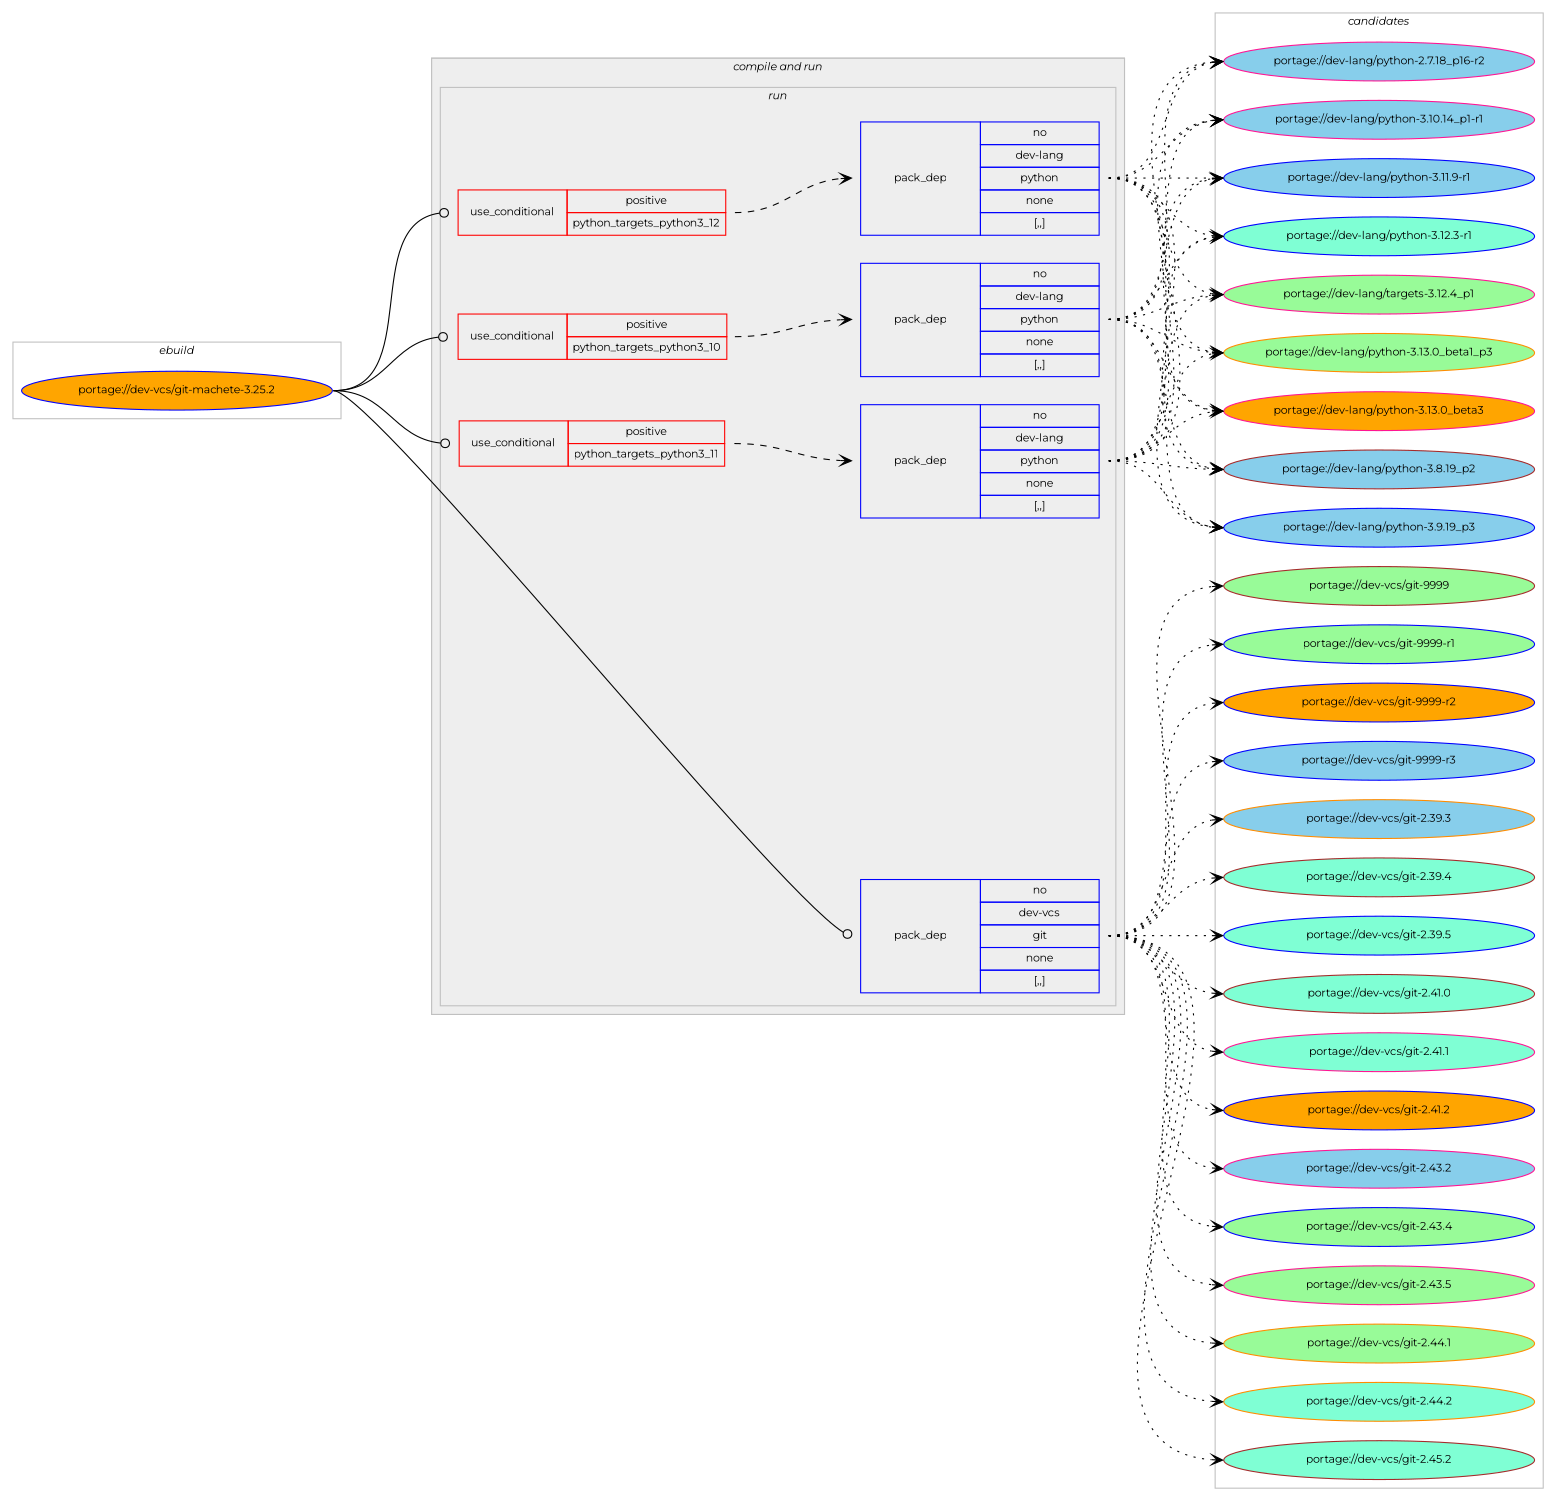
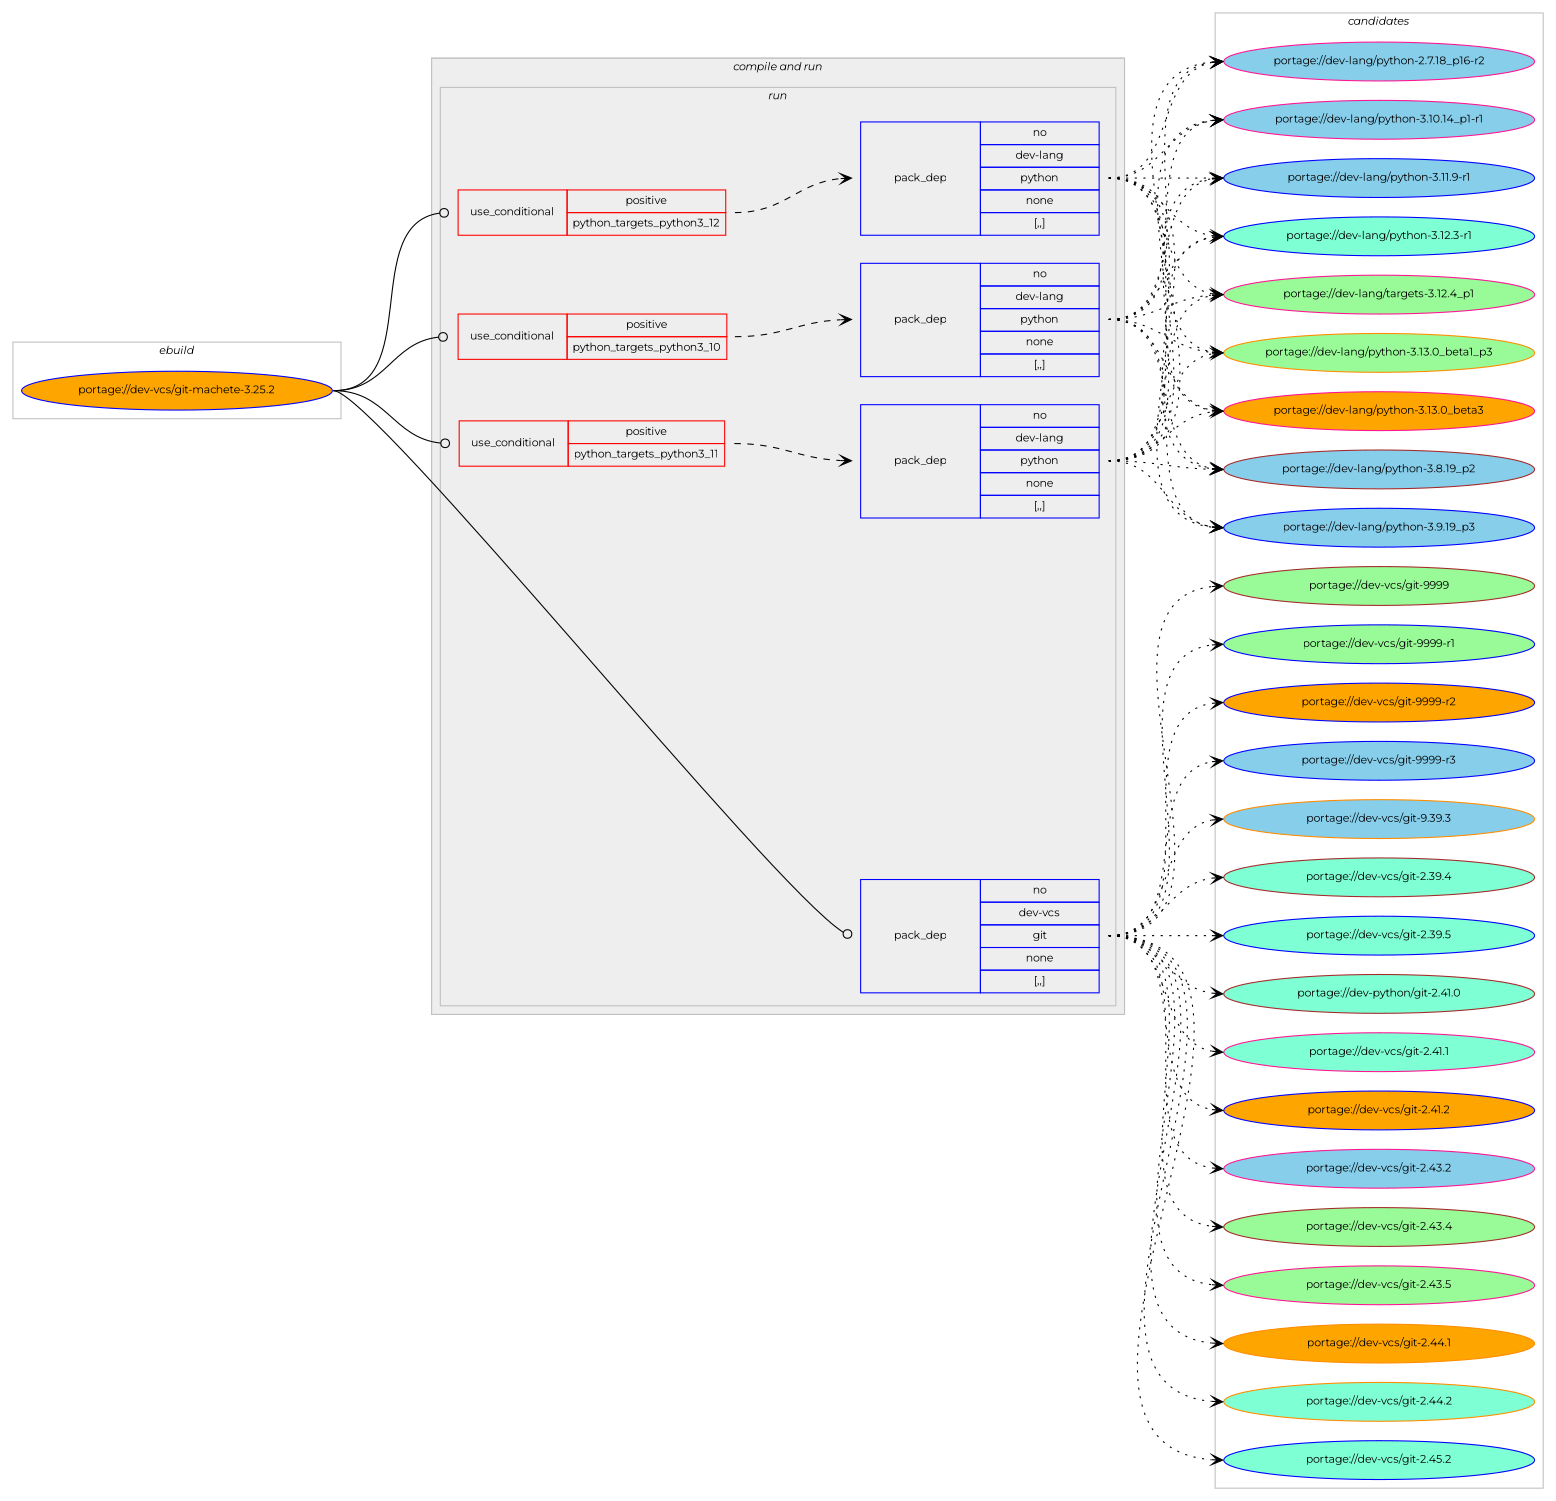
  digraph {
    compound=true
    concentrate=true
    fontname=Montserrat
    fontsize=10
    newrank=true
    rankdir=LR
    ranksep=1.5
    node [color=blue fillcolor=skyblue fontname=Montserrat fontsize=10 style=filled]
    edge [arrowhead=vee fontname=Montserrat headport=w style=dotted tailport=e weight=100]
    n1 [fillcolor=orange label="portage://dev-vcs/git-machete-3.25.2" width=4]
    n2 [label=<<TABLE BORDER="0" CELLBORDER="1" CELLSPACING="0" CELLPADDING="4" WIDTH="220"><TR><TD ROWSPAN="6" CELLPADDING="30">pack_dep</TD></TR><TR><TD WIDTH="110">no</TD></TR><TR><TD>dev-lang</TD></TR><TR><TD>python</TD></TR><TR><TD>none</TD></TR><TR><TD>[,,]</TD></TR></TABLE>> shape=none fillcolor="" style=""]
    n3 [color=red label=<<TABLE BORDER="0" CELLBORDER="1" CELLSPACING="0" CELLPADDING="4"><TR><TD ROWSPAN="3" CELLPADDING="10">use_conditional</TD></TR><TR><TD>positive</TD></TR><TR><TD>python_targets_python3_10</TD></TR></TABLE>> shape=none fillcolor="" style=""]
    n4 [label=<<TABLE BORDER="0" CELLBORDER="1" CELLSPACING="0" CELLPADDING="4" WIDTH="220"><TR><TD ROWSPAN="6" CELLPADDING="30">pack_dep</TD></TR><TR><TD WIDTH="110">no</TD></TR><TR><TD>dev-lang</TD></TR><TR><TD>python</TD></TR><TR><TD>none</TD></TR><TR><TD>[,,]</TD></TR></TABLE>> shape=none fillcolor="" style=""]
    n5 [color=red label=<<TABLE BORDER="0" CELLBORDER="1" CELLSPACING="0" CELLPADDING="4"><TR><TD ROWSPAN="3" CELLPADDING="10">use_conditional</TD></TR><TR><TD>positive</TD></TR><TR><TD>python_targets_python3_11</TD></TR></TABLE>> shape=none fillcolor="" style=""]
    n6 [label=<<TABLE BORDER="0" CELLBORDER="1" CELLSPACING="0" CELLPADDING="4" WIDTH="220"><TR><TD ROWSPAN="6" CELLPADDING="30">pack_dep</TD></TR><TR><TD WIDTH="110">no</TD></TR><TR><TD>dev-lang</TD></TR><TR><TD>python</TD></TR><TR><TD>none</TD></TR><TR><TD>[,,]</TD></TR></TABLE>> shape=none fillcolor="" style=""]
    n7 [color=red label=<<TABLE BORDER="0" CELLBORDER="1" CELLSPACING="0" CELLPADDING="4"><TR><TD ROWSPAN="3" CELLPADDING="10">use_conditional</TD></TR><TR><TD>positive</TD></TR><TR><TD>python_targets_python3_12</TD></TR></TABLE>> shape=none fillcolor="" style=""]
    n8 [label=<<TABLE BORDER="0" CELLBORDER="1" CELLSPACING="0" CELLPADDING="4" WIDTH="220"><TR><TD ROWSPAN="6" CELLPADDING="30">pack_dep</TD></TR><TR><TD WIDTH="110">no</TD></TR><TR><TD>dev-vcs</TD></TR><TR><TD>git</TD></TR><TR><TD>none</TD></TR><TR><TD>[,,]</TD></TR></TABLE>> shape=none fillcolor="" style=""]
    n9 [color=deeppink label="portage://dev-lang/python-2.7.18_p16-r2" width=4]
    n10 [color=deeppink label="portage://dev-lang/python-3.10.14_p1-r1" width=4]
    n11 [label="portage://dev-lang/python-3.11.9-r1" width=4]
    n12 [fillcolor=aquamarine label="portage://dev-lang/python-3.12.3-r1" width=4]
    n13 [color=deeppink fillcolor=palegreen label="portage://dev-lang/targets-3.12.4_p1" width=4]
    n14 [color=darkorange fillcolor=palegreen label="portage://dev-lang/python-3.13.0_beta1_p3" width=4]
    n15 [color=deeppink fillcolor=orange label="portage://dev-lang/python-3.13.0_beta3" width=4]
    n16 [color=brown label="portage://dev-lang/python-3.8.19_p2" width=4]
    n17 [label="portage://dev-lang/python-3.9.19_p3" width=4]
-   n18 [color=darkorange label="portage://dev-vcs/git-2.39.3" width=4]
+   n18 [color=darkorange label="portage://dev-vcs/git-9.39.3" width=4]
    n19 [color=brown fillcolor=aquamarine label="portage://dev-vcs/git-2.39.4" width=4]
    n20 [fillcolor=aquamarine label="portage://dev-vcs/git-2.39.5" width=4]
-   n21 [color=brown fillcolor=aquamarine label="portage://dev-vcs/git-2.41.0" width=4]
+   n21 [color=brown fillcolor=aquamarine label="portage://dev-python/git-2.41.0" width=4]
    n22 [color=deeppink fillcolor=aquamarine label="portage://dev-vcs/git-2.41.1" width=4]
    n23 [fillcolor=orange label="portage://dev-vcs/git-2.41.2" width=4]
    n24 [color=deeppink label="portage://dev-vcs/git-2.43.2" width=4]
-   n25 [fillcolor=palegreen label="portage://dev-vcs/git-2.43.4" width=4]
+   n25 [color=brown fillcolor=palegreen label="portage://dev-vcs/git-2.43.4" width=4]
    n26 [color=deeppink fillcolor=palegreen label="portage://dev-vcs/git-2.43.5" width=4]
-   n27 [color=darkorange fillcolor=palegreen label="portage://dev-vcs/git-2.44.1" width=4]
+   n27 [color=darkorange fillcolor=orange label="portage://dev-vcs/git-2.44.1" width=4]
    n28 [color=darkorange fillcolor=aquamarine label="portage://dev-vcs/git-2.44.2" width=4]
-   n29 [color=brown fillcolor=aquamarine label="portage://dev-vcs/git-2.45.2" width=4]
+   n29 [fillcolor=aquamarine label="portage://dev-vcs/git-2.45.2" width=4]
    n30 [color=brown fillcolor=palegreen label="portage://dev-vcs/git-9999" width=4]
    n31 [fillcolor=palegreen label="portage://dev-vcs/git-9999-r1" width=4]
    n32 [fillcolor=orange label="portage://dev-vcs/git-9999-r2" width=4]
    n33 [label="portage://dev-vcs/git-9999-r3" width=4]
    subgraph cluster_1 {
      color=gray
      label=<<i>ebuild</i>>
      rank=same
      n1
    }
    subgraph cluster_2 {
      color=gray
      label=<<i>dependencies</i>>
      subgraph cluster_3 {
        color=gray
        fillcolor="#eeeeee"
        label=<<i>compile</i>>
        style=filled
      }
      subgraph cluster_4 {
        color=gray
        fillcolor="#eeeeee"
        label=<<i>compile and run</i>>
        style=filled
      }
      subgraph cluster_5 {
        color=gray
        fillcolor="#eeeeee"
        label=<<i>run</i>>
        style=filled
        subgraph sub_6 {
          color=gray
          fillcolor="#eeeeee"
          label=<<i>run</i>>
          style=filled
          n3
          subgraph sub_7 {
            color=gray
            fillcolor="#eeeeee"
            label=<<i>run</i>>
            style=filled
            n2
          }
        }
        subgraph sub_8 {
          color=gray
          fillcolor="#eeeeee"
          label=<<i>run</i>>
          style=filled
          n5
          subgraph sub_9 {
            color=gray
            fillcolor="#eeeeee"
            label=<<i>run</i>>
            style=filled
            n4
          }
        }
        subgraph sub_10 {
          color=gray
          fillcolor="#eeeeee"
          label=<<i>run</i>>
          style=filled
          n7
          subgraph sub_11 {
            color=gray
            fillcolor="#eeeeee"
            label=<<i>run</i>>
            style=filled
            n6
          }
        }
        subgraph sub_12 {
          color=gray
          fillcolor="#eeeeee"
          label=<<i>run</i>>
          style=filled
          n8
        }
      }
    }
    subgraph cluster_13 {
      color=gray
      label=<<i>candidates</i>>
      rank=same
      subgraph sub_14 {
        color=black
        label=<<i>candidates</i>>
        nodesep=1
        rank=same
        n9
        n10
        n11
        n12
        n13
        n14
        n15
        n16
        n17
      }
      subgraph sub_15 {
        color=black
        label=<<i>candidates</i>>
        nodesep=1
        rank=same
        n9
        n10
        n11
        n12
        n13
        n14
        n15
        n16
        n17
      }
      subgraph sub_16 {
        color=black
        label=<<i>candidates</i>>
        nodesep=1
        rank=same
        n9
        n10
        n11
        n12
        n13
        n14
        n15
        n16
        n17
      }
      subgraph sub_17 {
        color=black
        label=<<i>candidates</i>>
        nodesep=1
        rank=same
        n18
        n19
        n20
        n21
        n22
        n23
        n24
        n25
        n26
        n27
        n28
        n29
        n30
        n31
        n32
        n33
      }
    }
    n1 -> n3 [arrowhead=odot style=solid weight=20]
    n1 -> n5 [arrowhead=odot style=solid weight=20]
    n1 -> n7 [arrowhead=odot style=solid weight=20]
    n1 -> n8 [arrowhead=odot style=solid weight=20]
    n2 -> n9
    n2 -> n10
    n2 -> n11
    n2 -> n12
    n2 -> n13
    n2 -> n14
    n2 -> n15
    n2 -> n16
    n2 -> n17
    n3 -> n2 [style=dashed weight=20]
    n4 -> n9
    n4 -> n10
    n4 -> n11
    n4 -> n12
    n4 -> n13
    n4 -> n14
    n4 -> n15
    n4 -> n16
    n4 -> n17
    n5 -> n4 [style=dashed weight=20]
    n6 -> n9
    n6 -> n10
    n6 -> n11
    n6 -> n12
    n6 -> n13
    n6 -> n14
    n6 -> n15
    n6 -> n16
    n6 -> n17
    n7 -> n6 [style=dashed weight=20]
    n8 -> n18
    n8 -> n19
    n8 -> n20
    n8 -> n21
    n8 -> n22
    n8 -> n23
    n8 -> n24
    n8 -> n25
    n8 -> n26
    n8 -> n27
    n8 -> n28
    n8 -> n29
    n8 -> n30
    n8 -> n31
    n8 -> n32
    n8 -> n33
  }
